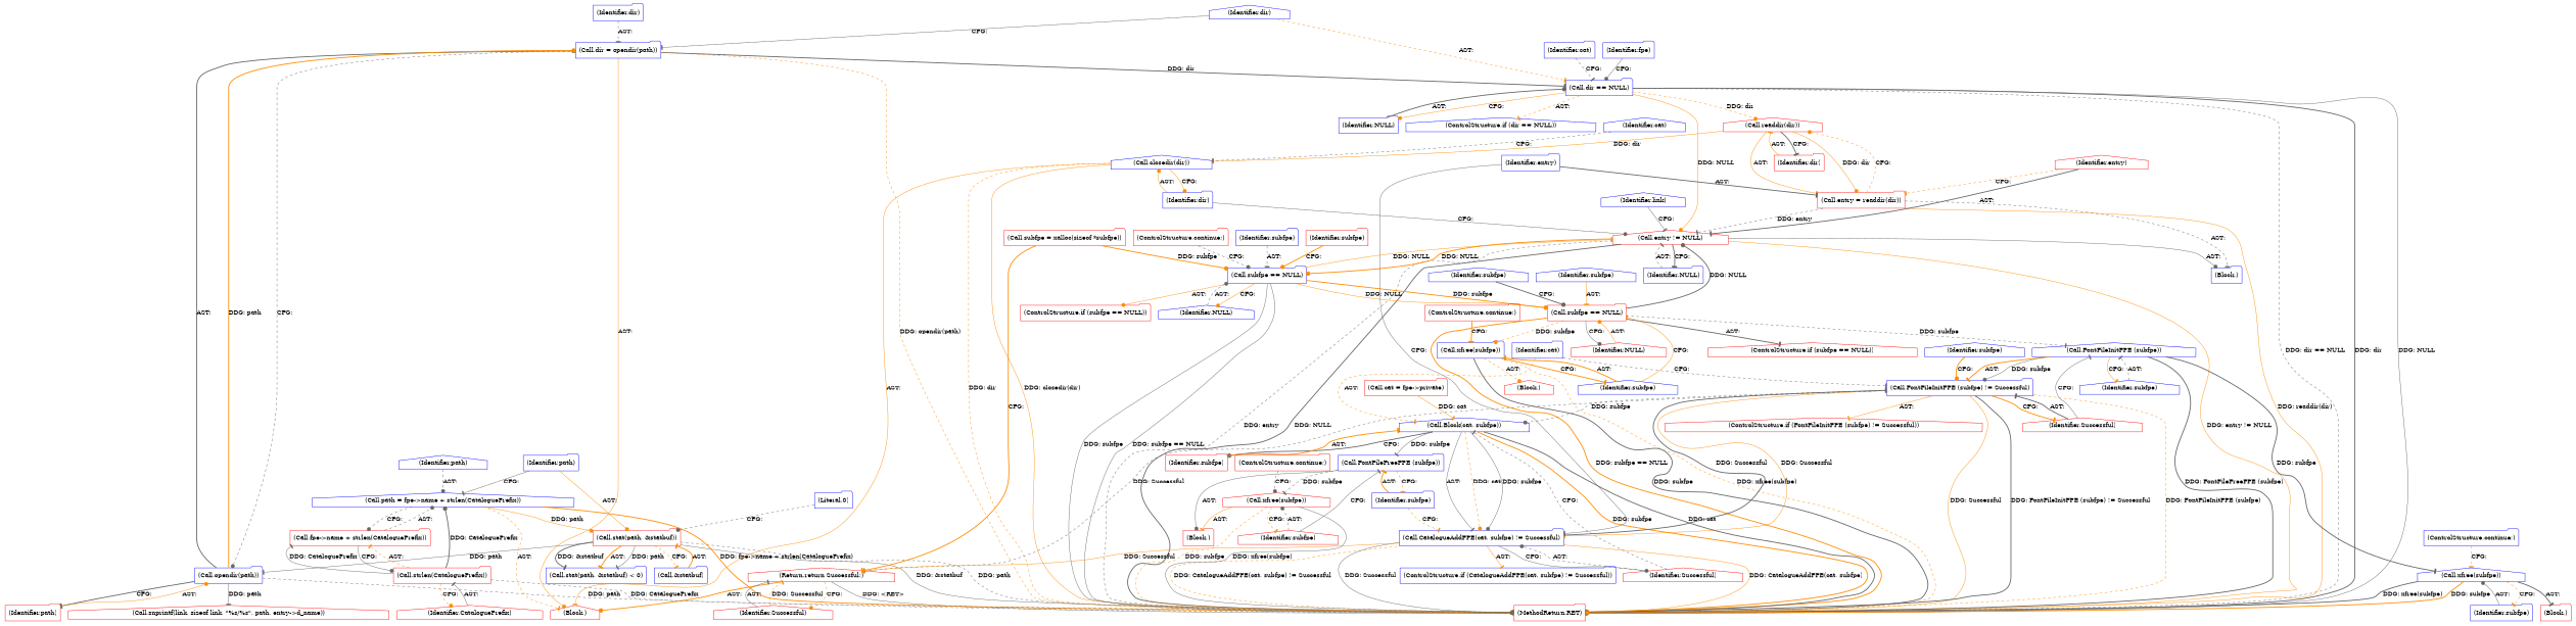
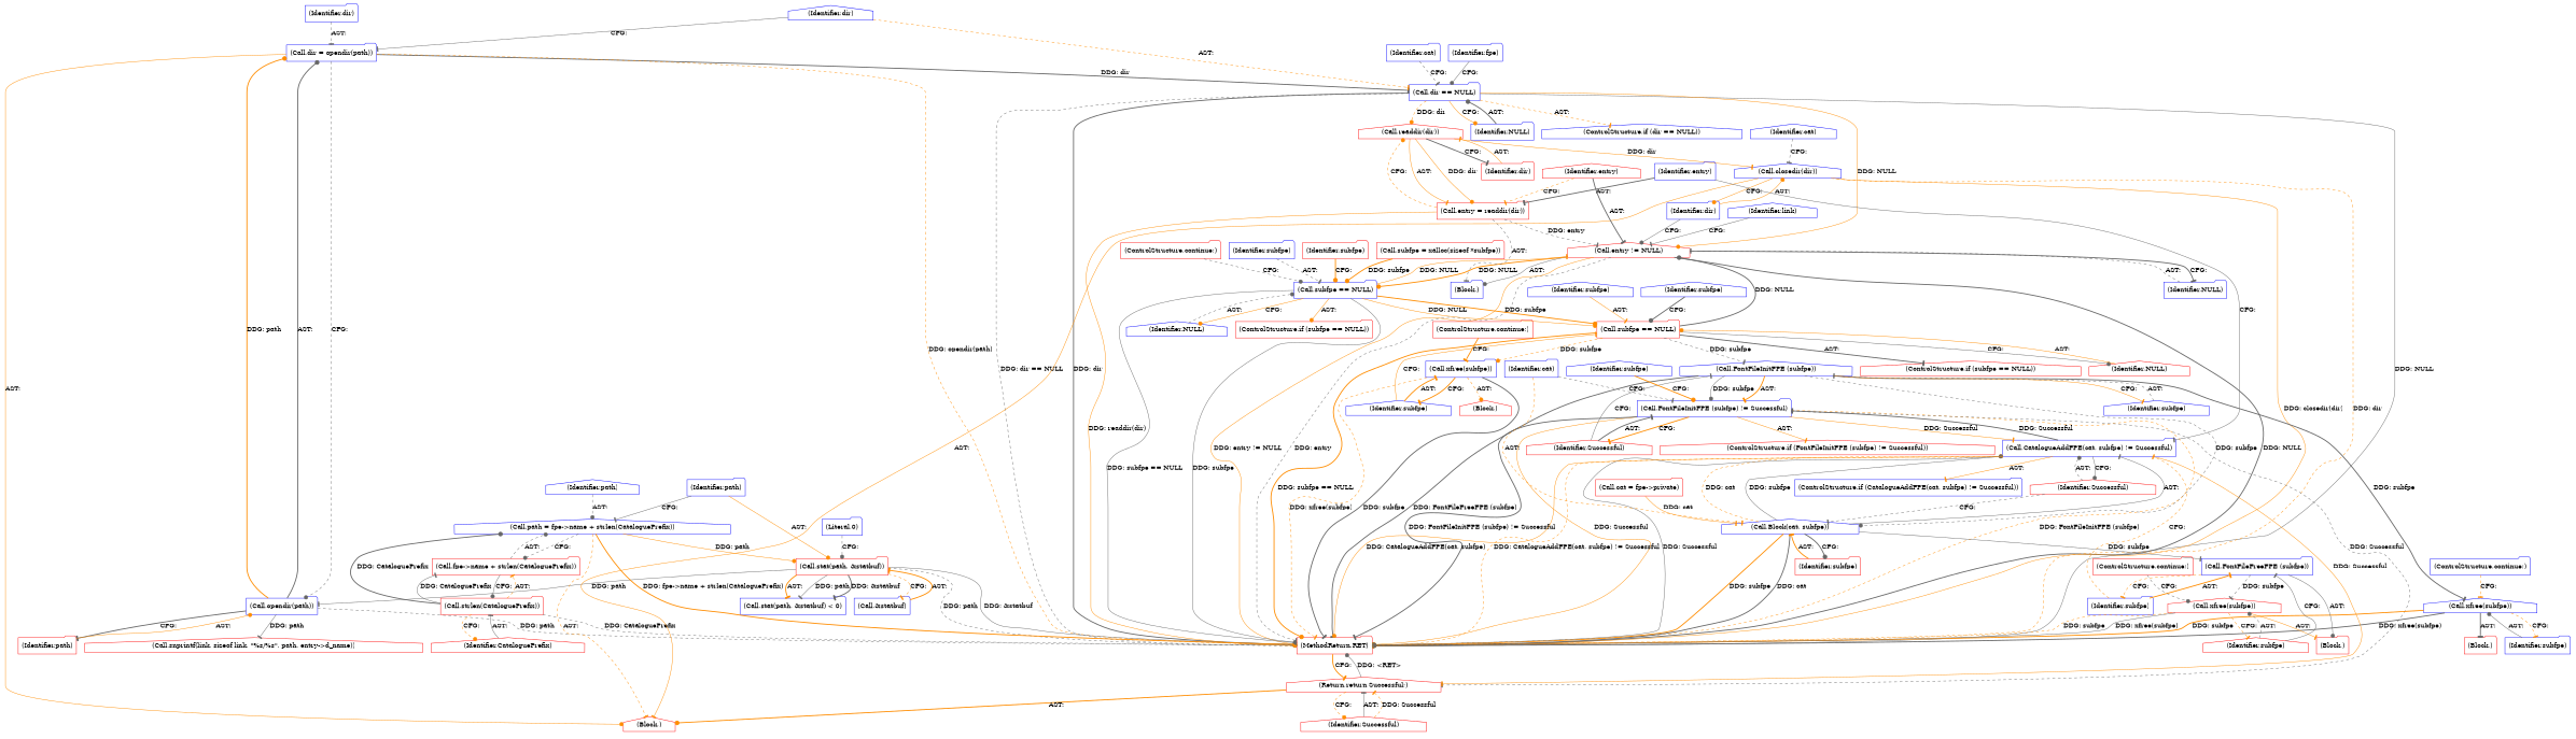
  digraph {
    node [color=blue shape=folder]
    edge [arrowhead=tee color=gray40 style=solid]
    n1 [label="(Call,dir = opendir(path))"]
    n2 [label="(Call,opendir(path))"]
    n3 [label="(Call,dir == NULL)"]
    n4 [color=red label="(MethodReturn,RET)"]
    n5 [color=red label="(Block,)" shape=house]
    n6 [color=red label="(Identifier,path)"]
    n7 [color=red label="(Call,snprintf(link, sizeof link, \"%s/%s\", path, entry->d_name))" shape=house]
    n8 [color=red label="(Call,readdir(dir))" shape=house]
    n9 [color=red label="(Call,entry != NULL)" shape=house]
    n10 [label="(Identifier,NULL)"]
    n11 [label="(ControlStructure,if (dir == NULL))" shape=house]
    n12 [color=red label="(Return,return Successful;)" shape=house]
    n13 [color=red label="(Call,stat(path, &statbuf))"]
    n14 [label="(Call,&statbuf)"]
    n15 [label="(Call,stat(path, &statbuf) < 0)"]
    n16 [label="(Call,path = fpe->name + strlen(CataloguePrefix))" shape=house]
    n17 [color=red label="(Call,fpe->name + strlen(CataloguePrefix))"]
    n18 [color=red label="(Call,strlen(CataloguePrefix))"]
    n19 [color=red label="(Identifier,CataloguePrefix)" shape=house]
    n20 [color=red label="(Call,entry = readdir(dir))"]
    n21 [label="(Call,closedir(dir))" shape=house]
    n22 [color=red label="(Identifier,dir)"]
    n23 [label="(Block,)"]
    n24 [label="(Call,subfpe == NULL)"]
    n25 [label="(Identifier,NULL)"]
    n26 [label="(Identifier,dir)"]
    n27 [color=red label="(Call,subfpe == NULL)"]
    n28 [color=red label="(ControlStructure,if (subfpe == NULL))"]
    n29 [label="(Identifier,NULL)" shape=house]
    n30 [label="(Call,xfree(subfpe))"]
    n31 [label="(Call,FontFileInitFPE (subfpe))" shape=house]
    n32 [color=red label="(ControlStructure,if (subfpe == NULL))" shape=house]
    n33 [color=red label="(Identifier,NULL)" shape=house]
    n34 [label="(Identifier,subfpe)" shape=house]
    n35 [color=red label="(Block,)" shape=house]
    n36 [label="(Call,FontFileInitFPE (subfpe) != Successful)"]
    n37 [label="(Call,xfree(subfpe))" shape=house]
    n38 [label="(Call,Block(cat, subfpe))" shape=house]
    n39 [label="(Identifier,subfpe)" shape=house]
    n40 [label="(Call,CatalogueAddFPE(cat, subfpe) != Successful)"]
    n41 [color=red label="(Identifier,Successful)" shape=house]
    n42 [color=red label="(ControlStructure,if (FontFileInitFPE (subfpe) != Successful))" shape=house]
    n43 [color=red label="(Block,)"]
    n44 [label="(Identifier,subfpe)"]
    n45 [label="(Call,FontFileFreeFPE (subfpe))"]
    n46 [color=red label="(Identifier,subfpe)"]
    n47 [label="(ControlStructure,if (CatalogueAddFPE(cat, subfpe) != Successful))"]
    n48 [color=red label="(Identifier,Successful)" shape=house]
    n49 [color=red label="(Identifier,Successful)" shape=house]
    n50 [color=red label="(Call,xfree(subfpe))" shape=house]
    n51 [color=red label="(Block,)"]
    n52 [label="(Identifier,subfpe)"]
    n53 [color=red label="(Identifier,subfpe)" shape=house]
    n54 [label="(Identifier,link)" shape=house]
    n55 [label="(Identifier,dir)" shape=house]
    n56 [color=red label="(Identifier,subfpe)"]
    n57 [label="(Literal,0)"]
    n58 [label="(Identifier,entry)"]
    n59 [label="(Identifier,subfpe)" shape=house]
    n60 [label="(Identifier,cat)"]
    n61 [color=red label="(Call,subfpe = xalloc(sizeof *subfpe))"]
    n62 [label="(Identifier,path)"]
    n63 [color=red label="(ControlStructure,continue;)"]
    n64 [color=red label="(ControlStructure,continue;)"]
    n65 [label="(Identifier,subfpe)" shape=house]
    n66 [label="(Identifier,subfpe)" shape=house]
    n67 [label="(Identifier,subfpe)"]
    n68 [label="(Identifier,cat)"]
    n69 [color=red label="(ControlStructure,continue;)"]
    n70 [label="(Identifier,cat)" shape=house]
    n71 [color=red label="(Identifier,entry)" shape=house]
    n72 [label="(ControlStructure,continue;)"]
    n73 [label="(Identifier,fpe)"]
    n74 [label="(Identifier,dir)"]
    n75 [label="(Identifier,path)" shape=house]
    n76 [color=red label="(Call,cat = fpe->private)"]
    n1 -> n2 [arrowhead=dot label="CFG: " style=dashed]
    n1 -> n3 [label="DDG: dir" style=bold]
    n1 -> n4 [color=darkorange label="DDG: opendir(path)" style=dashed]
    n1 -> n5 [arrowhead=dot color=darkorange label="AST: "]
    n2 -> n1 [arrowhead=dot label="AST: " style=bold]
    n2 -> n1 [arrowhead=dot color=darkorange label="DDG: path" style=bold]
    n2 -> n4 [arrowhead=dot label="DDG: path" style=dashed]
    n2 -> n6 [label="CFG: " style=bold]
    n2 -> n7 [label="DDG: path"]
    n3 -> n4 [arrowhead=dot label="DDG: dir == NULL" style=dashed]
    n3 -> n4 [label="DDG: dir" style=bold]
    n3 -> n4 [label="DDG: NULL"]
    n3 -> n8 [arrowhead=dot color=darkorange label="DDG: dir" style=dashed]
    n3 -> n9 [arrowhead=dot color=darkorange label="DDG: NULL"]
    n3 -> n10 [arrowhead=dot color=darkorange label="CFG: "]
    n3 -> n11 [color=darkorange label="AST: " style=dashed]
-   n61 -> n12 [color=darkorange label="CFG: " style=bold]
+   n4 -> n12 [color=darkorange label="CFG: " style=bold]
    n6 -> n2 [arrowhead=dot color=darkorange label="AST: "]
    n8 -> n20 [color=darkorange label="AST: "]
    n8 -> n20 [arrowhead=dot color=darkorange label="DDG: dir"]
    n8 -> n21 [color=darkorange label="DDG: dir"]
    n8 -> n22 [label="CFG: " style=bold]
    n9 -> n4 [label="DDG: entry" style=dashed]
    n9 -> n4 [arrowhead=dot label="DDG: NULL" style=bold]
    n9 -> n4 [color=darkorange label="DDG: entry != NULL"]
    n9 -> n23 [arrowhead=dot label="AST: "]
    n9 -> n24 [arrowhead=dot color=darkorange label="DDG: NULL" style=bold]
    n9 -> n25 [label="CFG: " style=bold]
    n10 -> n3 [arrowhead=dot label="AST: " style=bold]
    n12 -> n4 [arrowhead=dot label="DDG: <RET>"]
    n12 -> n5 [arrowhead=dot color=darkorange label="AST: " style=bold]
    n12 -> n49 [arrowhead=dot color=darkorange label="CFG: " style=dashed]
    n13 -> n2 [label="DDG: path"]
    n13 -> n4 [arrowhead=dot label="DDG: &statbuf"]
    n13 -> n4 [arrowhead=dot label="DDG: path" style=dashed]
    n13 -> n14 [color=darkorange label="CFG: " style=dashed]
    n13 -> n15 [color=darkorange label="AST: " style=bold]
    n13 -> n15 [label="DDG: path"]
    n13 -> n15 [label="DDG: &statbuf" style=bold]
    n14 -> n13 [color=darkorange label="AST: " style=bold]
    n16 -> n4 [arrowhead=dot color=darkorange label="DDG: fpe->name + strlen(CataloguePrefix)" style=bold]
    n16 -> n5 [color=darkorange label="AST: " style=dashed]
    n16 -> n13 [arrowhead=dot color=darkorange label="DDG: path"]
    n16 -> n17 [arrowhead=dot label="CFG: " style=dashed]
    n17 -> n16 [arrowhead=dot label="AST: " style=dashed]
    n17 -> n18 [arrowhead=dot label="CFG: "]
    n18 -> n4 [label="DDG: CataloguePrefix" style=dashed]
    n18 -> n16 [arrowhead=dot label="DDG: CataloguePrefix" style=bold]
    n18 -> n17 [color=darkorange label="AST: " style=dashed]
    n18 -> n17 [label="DDG: CataloguePrefix"]
    n18 -> n19 [arrowhead=dot color=darkorange label="CFG: " style=dashed]
    n19 -> n18 [label="AST: "]
    n20 -> n4 [arrowhead=dot color=darkorange label="DDG: readdir(dir)"]
    n20 -> n8 [arrowhead=dot color=darkorange label="CFG: " style=dashed]
    n20 -> n9 [label="DDG: entry" style=dashed]
    n20 -> n23 [label="AST: " style=dashed]
    n21 -> n4 [color=darkorange label="DDG: dir" style=dashed]
    n21 -> n4 [arrowhead=dot color=darkorange label="DDG: closedir(dir)"]
    n21 -> n5 [color=darkorange label="AST: "]
    n21 -> n26 [arrowhead=dot color=darkorange label="CFG: "]
    n22 -> n8 [color=darkorange label="AST: "]
    n24 -> n4 [label="DDG: subfpe == NULL"]
    n24 -> n4 [arrowhead=dot label="DDG: subfpe"]
    n24 -> n9 [color=darkorange label="DDG: NULL"]
    n24 -> n27 [arrowhead=dot color=darkorange label="DDG: subfpe" style=bold]
    n24 -> n27 [arrowhead=dot color=darkorange label="DDG: NULL"]
    n24 -> n28 [arrowhead=dot color=darkorange label="AST: "]
    n24 -> n29 [arrowhead=dot color=darkorange label="CFG: "]
    n25 -> n9 [label="AST: " style=dashed]
    n26 -> n9 [arrowhead=dot label="CFG: "]
    n26 -> n21 [arrowhead=dot color=darkorange label="AST: "]
    n27 -> n4 [arrowhead=dot color=darkorange label="DDG: subfpe == NULL" style=bold]
    n27 -> n9 [arrowhead=dot label="DDG: NULL" style=bold]
    n27 -> n30 [arrowhead=dot color=darkorange label="DDG: subfpe" style=dashed]
    n27 -> n31 [label="DDG: subfpe" style=dashed]
    n27 -> n32 [label="AST: " style=bold]
    n27 -> n33 [arrowhead=dot label="CFG: "]
    n29 -> n24 [arrowhead=dot label="AST: " style=dashed]
    n30 -> n4 [label="DDG: subfpe" style=bold]
    n30 -> n4 [color=darkorange label="DDG: xfree(subfpe)" style=dashed]
    n30 -> n34 [color=darkorange label="CFG: " style=bold]
    n30 -> n35 [arrowhead=dot color=darkorange label="AST: " style=dashed]
    n31 -> n4 [label="DDG: FontFileFreeFPE (subfpe)" style=bold]
    n31 -> n36 [color=darkorange label="AST: " style=bold]
    n31 -> n36 [arrowhead=dot label="DDG: subfpe"]
    n31 -> n37 [label="DDG: subfpe" style=bold]
-   n36 -> n38 [arrowhead=dot label="DDG: subfpe" style=dashed]
+   n31 -> n38 [arrowhead=dot label="DDG: subfpe" style=dashed]
    n31 -> n39 [color=darkorange label="CFG: "]
    n33 -> n27 [arrowhead=dot color=darkorange label="AST: "]
    n34 -> n27 [color=darkorange label="CFG: "]
    n34 -> n30 [color=darkorange label="AST: " style=bold]
    n36 -> n4 [arrowhead=dot color=darkorange label="DDG: Successful"]
    n36 -> n4 [label="DDG: FontFileInitFPE (subfpe) != Successful" style=bold]
    n36 -> n4 [arrowhead=dot color=darkorange label="DDG: FontFileInitFPE (subfpe)" style=dashed]
    n36 -> n12 [label="DDG: Successful" style=dashed]
    n36 -> n40 [color=darkorange label="DDG: Successful"]
    n36 -> n41 [color=darkorange label="CFG: " style=bold]
    n36 -> n42 [color=darkorange label="AST: "]
    n37 -> n4 [arrowhead=dot label="DDG: xfree(subfpe)" style=bold]
    n37 -> n4 [color=darkorange label="DDG: subfpe" style=bold]
    n37 -> n43 [label="AST: " style=bold]
    n37 -> n44 [color=darkorange label="CFG: " style=dashed]
    n38 -> n4 [color=darkorange label="DDG: subfpe" style=bold]
    n38 -> n4 [label="DDG: cat" style=bold]
    n38 -> n40 [label="AST: "]
    n38 -> n40 [arrowhead=dot color=darkorange label="DDG: cat" style=dashed]
    n38 -> n40 [arrowhead=dot label="DDG: subfpe"]
    n38 -> n45 [label="DDG: subfpe"]
    n38 -> n46 [arrowhead=dot label="CFG: " style=bold]
    n39 -> n31 [label="AST: " style=dashed]
    n40 -> n4 [color=darkorange label="DDG: CatalogueAddFPE(cat, subfpe) != Successful" style=dashed]
    n40 -> n4 [arrowhead=dot label="DDG: Successful"]
    n40 -> n4 [arrowhead=dot color=darkorange label="DDG: CatalogueAddFPE(cat, subfpe)"]
    n40 -> n12 [color=darkorange label="DDG: Successful"]
    n40 -> n36 [label="DDG: Successful" style=bold]
    n40 -> n47 [color=darkorange label="AST: "]
    n40 -> n48 [arrowhead=dot label="CFG: "]
    n41 -> n31 [label="CFG: "]
    n41 -> n36 [label="AST: " style=bold]
    n44 -> n37 [arrowhead=dot label="AST: "]
    n45 -> n50 [label="DDG: subfpe" style=dashed]
    n45 -> n51 [arrowhead=dot label="AST: "]
    n45 -> n52 [color=darkorange label="CFG: " style=dashed]
    n46 -> n38 [color=darkorange label="AST: " style=bold]
    n48 -> n38 [label="CFG: " style=dashed]
    n48 -> n40 [arrowhead=dot label="AST: " style=dashed]
    n49 -> n12 [label="AST: "]
    n49 -> n12 [color=darkorange label="DDG: Successful" style=dashed]
    n50 -> n4 [color=darkorange label="DDG: subfpe" style=dashed]
    n50 -> n4 [label="DDG: xfree(subfpe)"]
    n50 -> n51 [color=darkorange label="AST: "]
    n50 -> n53 [color=darkorange label="CFG: " style=dashed]
    n52 -> n40 [color=darkorange label="CFG: " style=dashed]
    n52 -> n45 [color=darkorange label="AST: " style=bold]
    n53 -> n45 [label="CFG: "]
    n53 -> n50 [arrowhead=dot label="AST: " style=dashed]
    n54 -> n9 [label="CFG: "]
    n55 -> n1 [label="CFG: "]
    n55 -> n3 [color=darkorange label="AST: " style=dashed]
    n56 -> n24 [arrowhead=dot color=darkorange label="CFG: " style=bold]
    n57 -> n13 [arrowhead=dot label="CFG: " style=dashed]
    n58 -> n20 [label="AST: " style=bold]
    n58 -> n40 [label="CFG: "]
    n59 -> n36 [arrowhead=dot color=darkorange label="CFG: " style=bold]
    n60 -> n36 [label="CFG: " style=dashed]
    n60 -> n38 [color=darkorange label="AST: " style=dashed]
    n61 -> n24 [arrowhead=dot color=darkorange label="DDG: subfpe" style=bold]
    n62 -> n13 [arrowhead=dot color=darkorange label="AST: "]
    n62 -> n16 [label="CFG: "]
    n63 -> n24 [arrowhead=dot label="CFG: " style=dashed]
    n64 -> n30 [color=darkorange label="CFG: " style=bold]
    n65 -> n27 [arrowhead=dot label="CFG: " style=bold]
    n66 -> n27 [color=darkorange label="AST: "]
    n67 -> n24 [label="AST: " style=dashed]
    n68 -> n3 [label="CFG: " style=dashed]
    n69 -> n50 [arrowhead=dot label="CFG: " style=dashed]
    n70 -> n21 [label="CFG: " style=dashed]
    n71 -> n9 [label="AST: " style=bold]
    n71 -> n20 [color=darkorange label="CFG: " style=dashed]
    n72 -> n37 [color=darkorange label="CFG: " style=dashed]
    n73 -> n3 [arrowhead=dot label="CFG: "]
    n74 -> n1 [label="AST: " style=dashed]
    n75 -> n16 [arrowhead=dot label="AST: " style=dashed]
    n76 -> n38 [color=darkorange label="DDG: cat"]
  }
